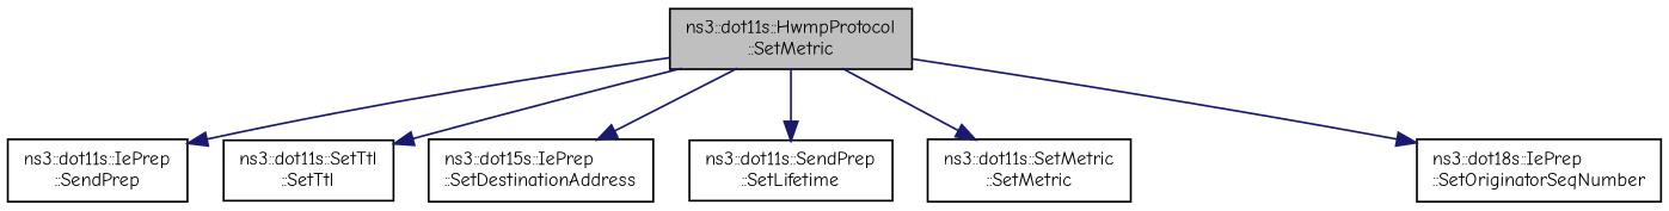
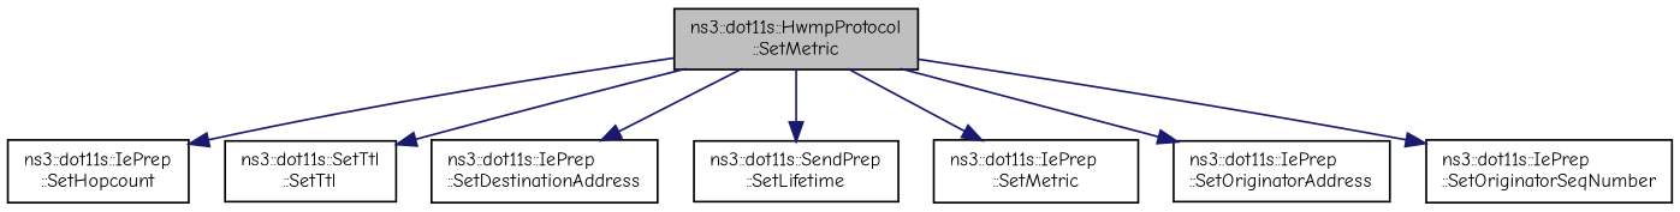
  digraph {
    fontname="Comic Neue"
    rankdir=TB
    node [color=black fillcolor=white fontname="Comic Neue" fontsize=10 shape=record style=filled]
    edge [color=midnightblue fontname="Comic Neue" fontsize=10 labelfontname=Helvetica labelfontsize=10 style=solid]
    n1 [fillcolor=grey75 fontcolor=black height=0.2 label="ns3::dot11s::HwmpProtocol\l::SetMetric" width=0.4]
-   n2 [height=0.2 label="ns3::dot11s::IePrep\l::SendPrep" width=0.4]
+   n2 [height=0.2 label="ns3::dot11s::IePrep\l::SetHopcount" width=0.4]
    n3 [height=0.2 label="ns3::dot11s::SetTtl\l::SetTtl" width=0.4]
-   n4 [height=0.2 label="ns3::dot15s::IePrep\l::SetDestinationAddress" width=0.4]
+   n4 [height=0.2 label="ns3::dot11s::IePrep\l::SetDestinationAddress" width=0.4]
    n5 [height=0.2 label="ns3::dot11s::SendPrep\l::SetLifetime" width=0.4]
-   n6 [height=0.2 label="ns3::dot11s::SetMetric\l::SetMetric" width=0.4]
-   n8 [height=0.2 label="ns3::dot18s::IePrep\l::SetOriginatorSeqNumber" width=0.4]
+   n6 [height=0.2 label="ns3::dot11s::IePrep\l::SetMetric" width=0.4]
+   n7 [height=0.2 label="ns3::dot11s::IePrep\l::SetOriginatorAddress" width=0.4]
+   n8 [height=0.2 label="ns3::dot11s::IePrep\l::SetOriginatorSeqNumber" width=0.4]
    n1 -> n2
    n1 -> n3
    n1 -> n4
    n1 -> n5
    n1 -> n6
+   n1 -> n7
    n1 -> n8
  }
